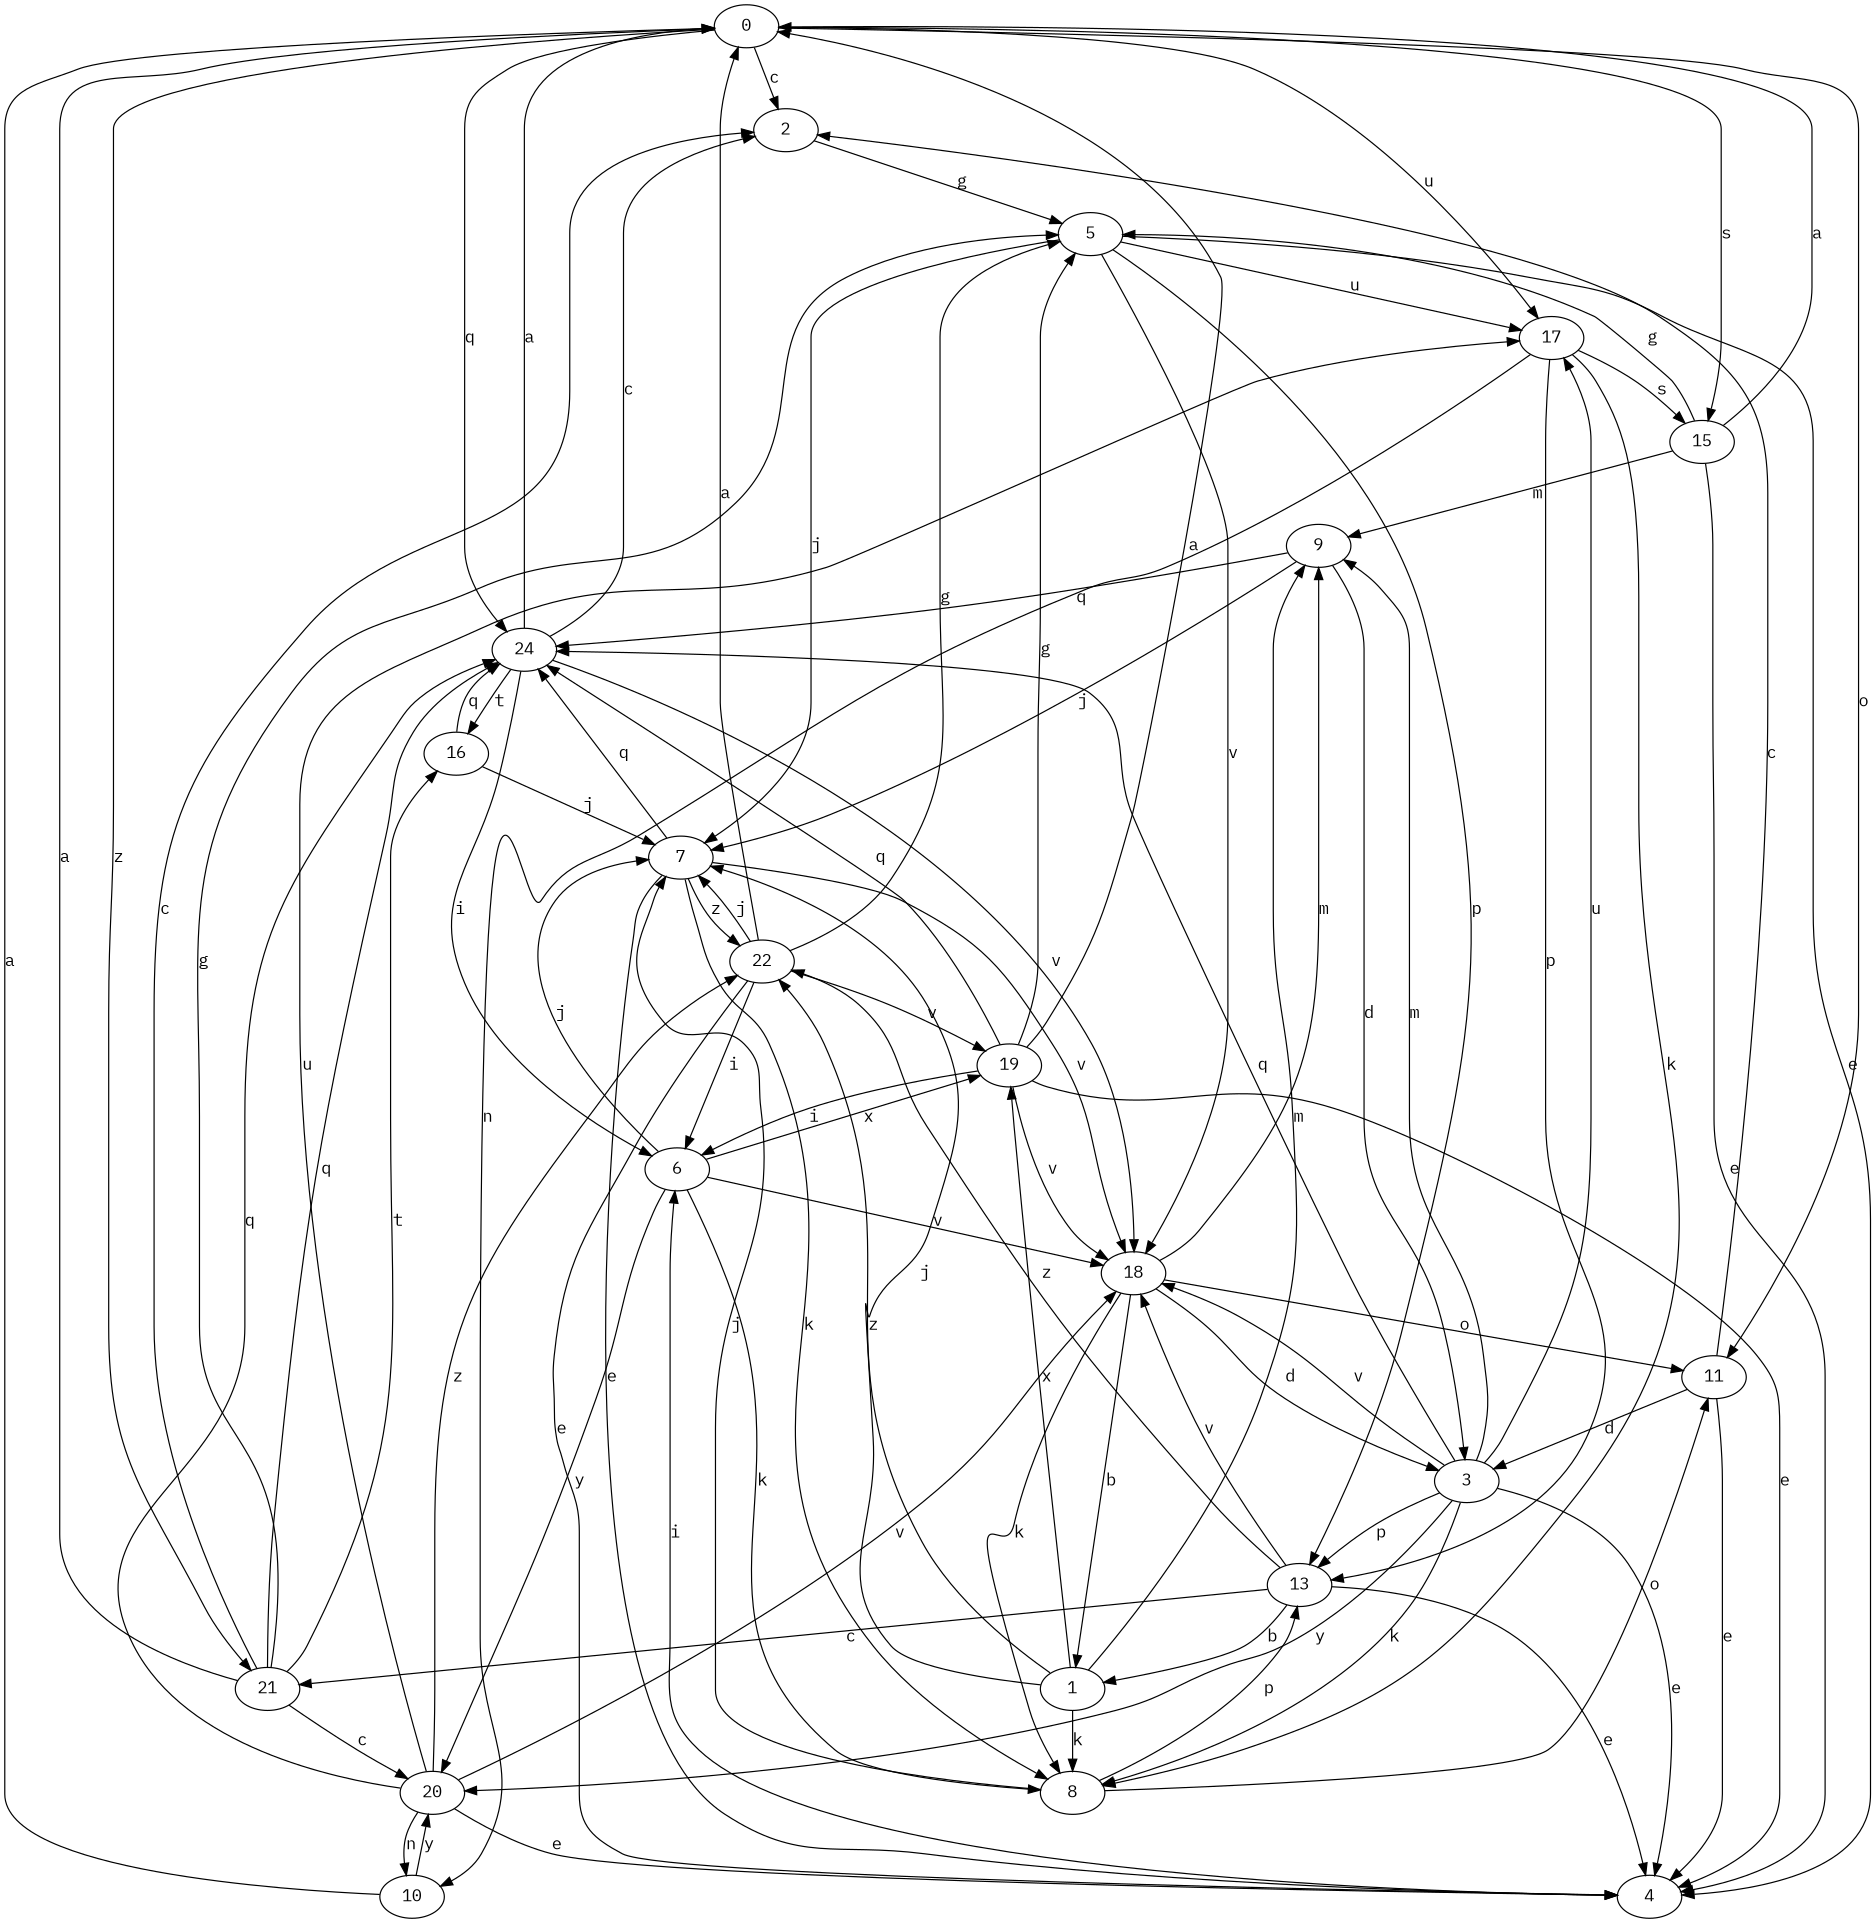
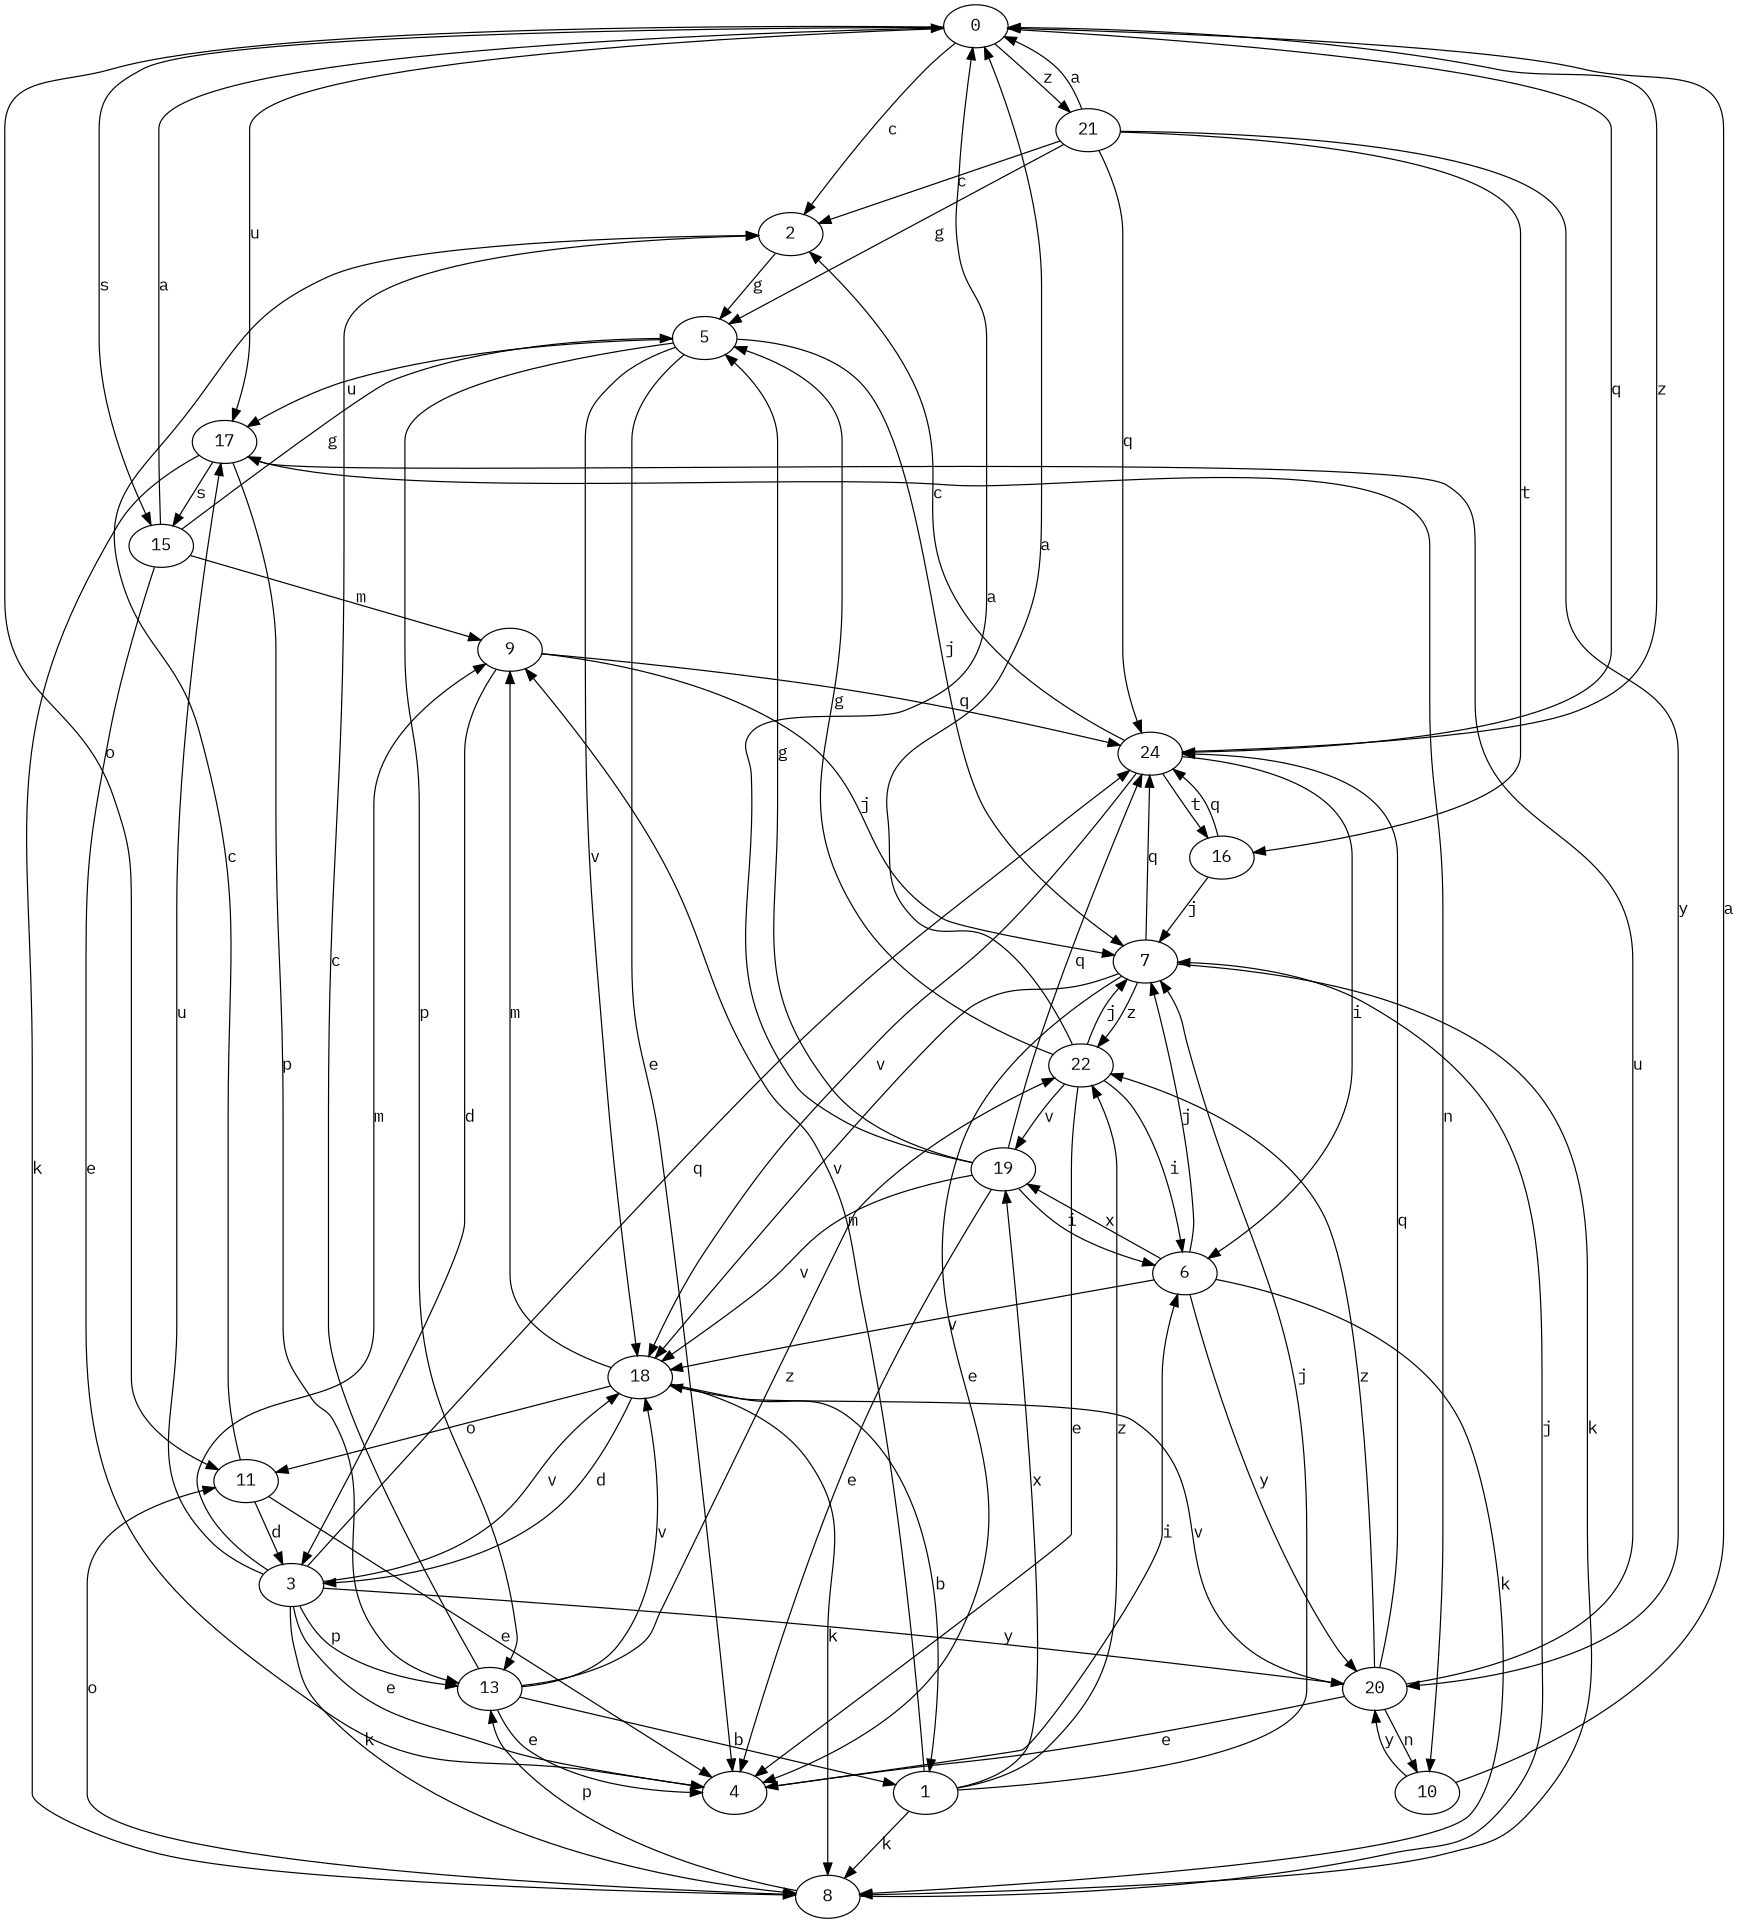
  strict digraph {
    fontname="IBM Plex Mono"
    node [fontname="IBM Plex Mono"]
    edge [fontname="IBM Plex Mono"]
    0
    2
    11
    n4 [label=24]
    15
    17
    21
    5
    3
    4
    18
    6
    16
    9
    8
    13
    10
    20
    22
    7
    19
    1
    0 -> 2 [label=c]
    0 -> 11 [label=o]
    0 -> n4 [label=q]
    0 -> 15 [label=s]
    0 -> 17 [label=u]
    0 -> 21 [label=z]
    2 -> 5 [label=g]
    11 -> 2 [label=c]
    11 -> 3 [label=d]
    11 -> 4 [label=e]
-   n4 -> 0 [label=a]
+   n4 -> 0 [label=z]
    n4 -> 2 [label=c]
    n4 -> 18 [label=v]
    n4 -> 6 [label=i]
    n4 -> 16 [label=t]
    15 -> 0 [label=a]
    15 -> 5 [label=g]
    15 -> 4 [label=e]
    15 -> 9 [label=m]
    17 -> 15 [label=s]
    17 -> 8 [label=k]
    17 -> 13 [label=p]
    17 -> 10 [label=n]
    21 -> 0 [label=a]
    21 -> 2 [label=c]
    21 -> n4 [label=q]
    21 -> 5 [label=g]
    21 -> 16 [label=t]
-   21 -> 20 [label=c]
+   21 -> 20 [label=y]
    5 -> 17 [label=u]
    5 -> 4 [label=e]
    5 -> 18 [label=v]
    5 -> 13 [label=p]
    5 -> 7 [label=j]
    3 -> n4 [label=q]
    3 -> 17 [label=u]
    3 -> 4 [label=e]
    3 -> 18 [label=v]
    3 -> 9 [label=m]
    3 -> 8 [label=k]
    3 -> 13 [label=p]
    3 -> 20 [label=y]
    4 -> 6 [label=i]
    18 -> 11 [label=o]
    18 -> 3 [label=d]
    18 -> 9 [label=m]
    18 -> 8 [label=k]
    18 -> 1 [label=b]
    6 -> 18 [label=v]
    6 -> 8 [label=k]
    6 -> 20 [label=y]
    6 -> 7 [label=j]
    6 -> 19 [label=x]
    16 -> n4 [label=q]
    16 -> 7 [label=j]
    9 -> n4 [label=q]
    9 -> 3 [label=d]
    9 -> 7 [label=j]
    8 -> 11 [label=o]
    8 -> 13 [label=p]
    8 -> 7 [label=j]
-   13 -> 21 [label=c]
+   13 -> 2 [label=c]
    13 -> 4 [label=e]
    13 -> 18 [label=v]
    13 -> 22 [label=z]
    13 -> 1 [label=b]
    10 -> 0 [label=a]
    10 -> 20 [label=y]
    20 -> n4 [label=q]
    20 -> 17 [label=u]
    20 -> 4 [label=e]
    20 -> 18 [label=v]
    20 -> 10 [label=n]
    20 -> 22 [label=z]
    22 -> 0 [label=a]
    22 -> 5 [label=g]
    22 -> 4 [label=e]
    22 -> 6 [label=i]
    22 -> 7 [label=j]
    22 -> 19 [label=v]
    7 -> n4 [label=q]
    7 -> 4 [label=e]
    7 -> 18 [label=v]
    7 -> 8 [label=k]
    7 -> 22 [label=z]
    19 -> 0 [label=a]
    19 -> n4 [label=q]
    19 -> 5 [label=g]
    19 -> 4 [label=e]
    19 -> 18 [label=v]
    19 -> 6 [label=i]
    1 -> 9 [label=m]
    1 -> 8 [label=k]
    1 -> 22 [label=z]
    1 -> 7 [label=j]
    1 -> 19 [label=x]
  }
